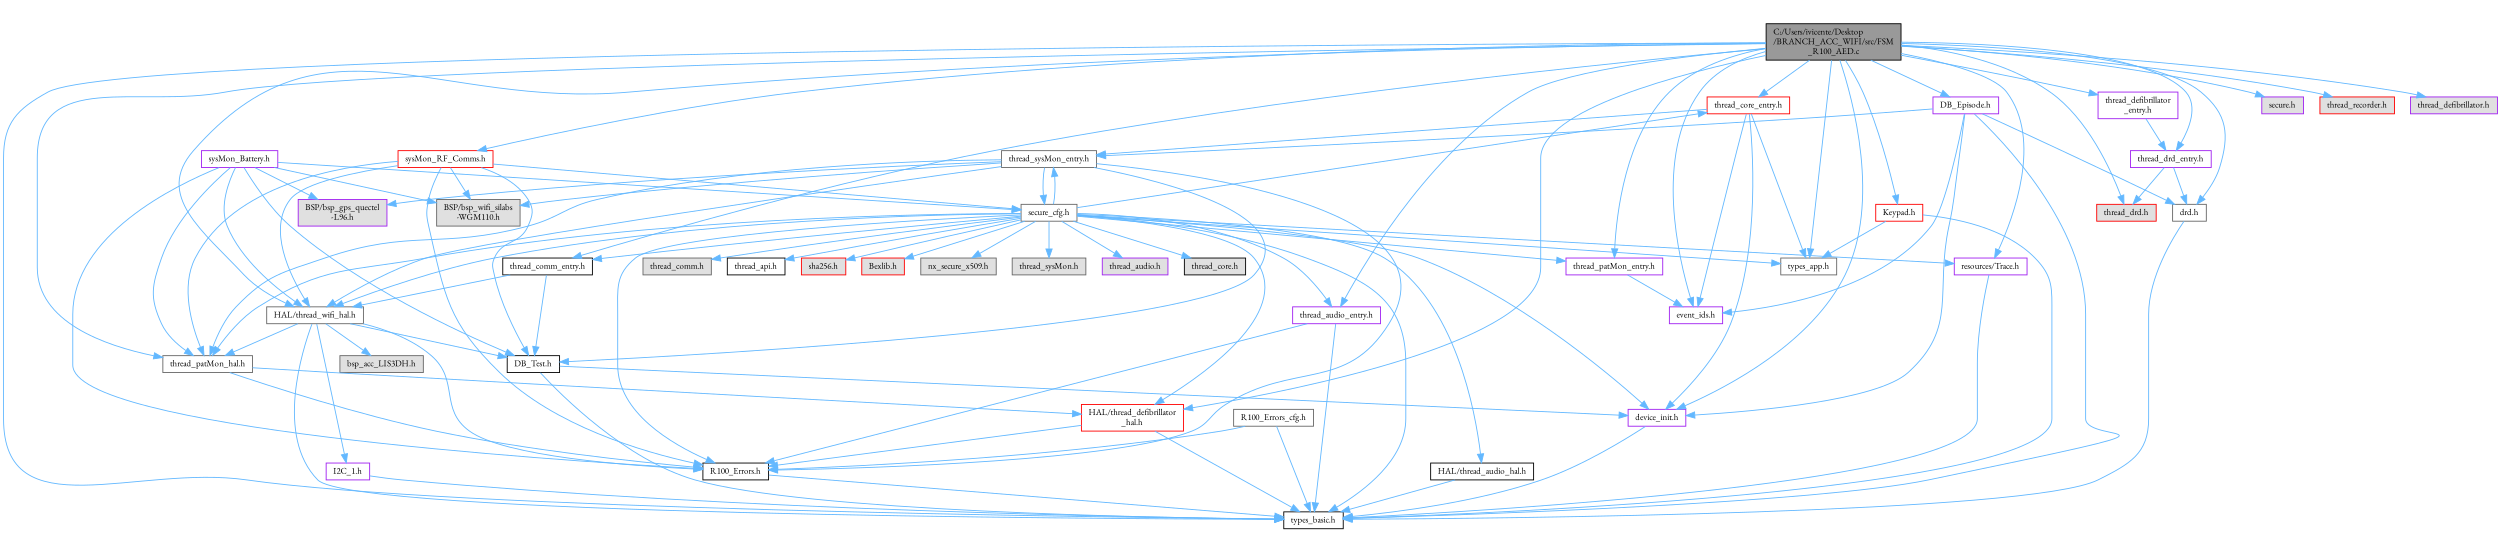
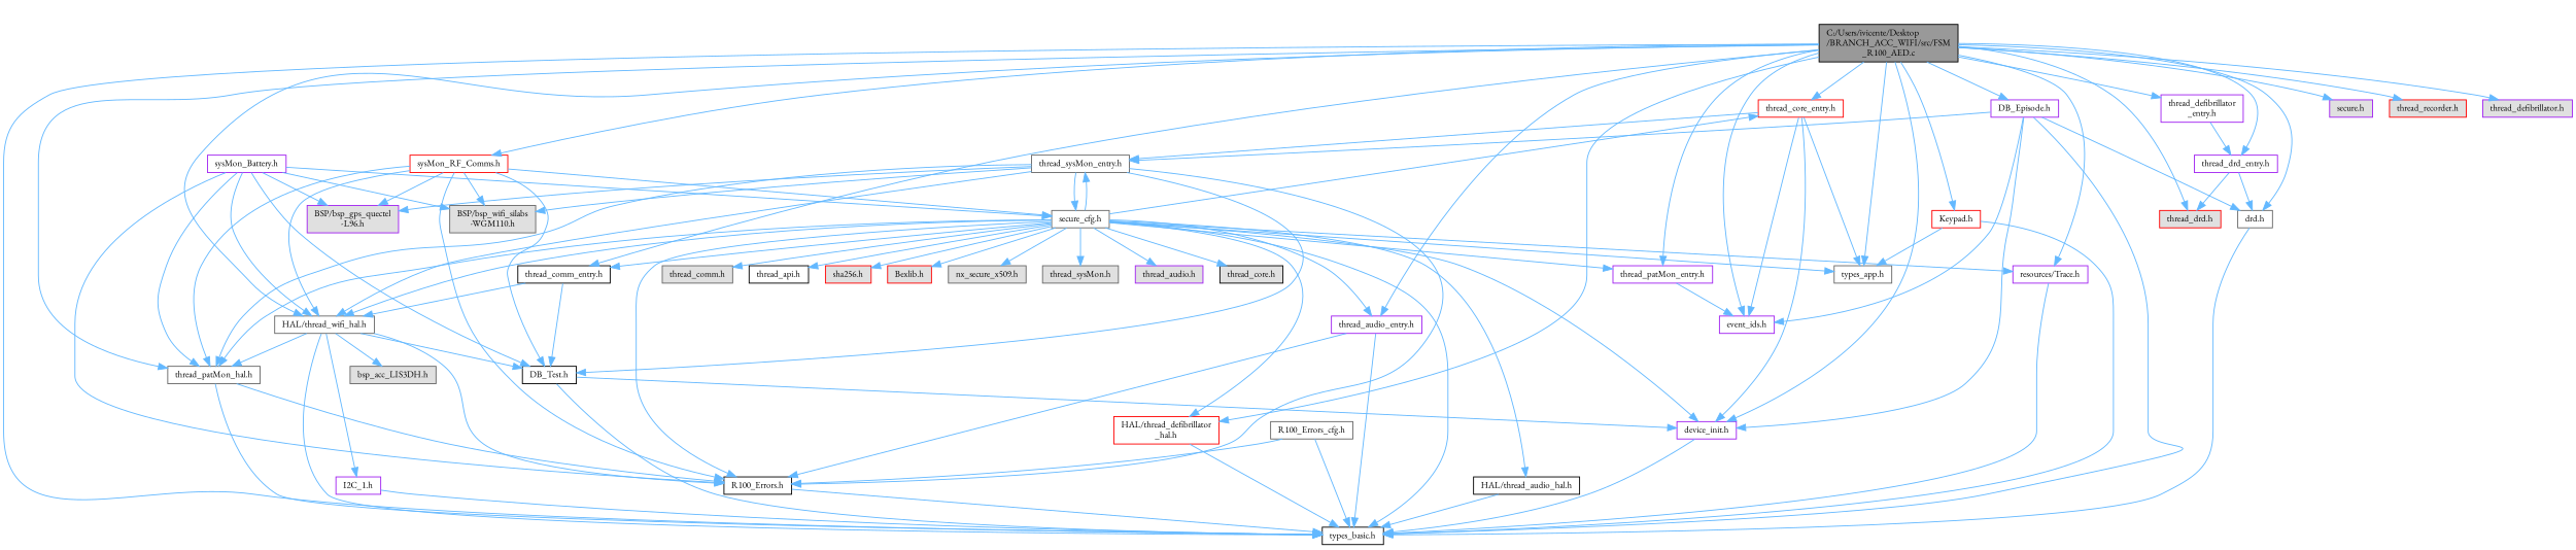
  digraph {
    fontname="EB Garamond"
    node [color=purple fillcolor=white fontname="EB Garamond" fontsize=10 shape=box style=filled]
    edge [color=steelblue1 fontname="EB Garamond" fontsize=10 labelfontname=Helvetica labelfontsize=10 style=solid]
    n1 [color=black fillcolor=grey60 fontcolor=black height=0.2 label="C:/Users/ivicente/Desktop\l/BRANCH_ACC_WIFI/src/FSM\l_R100_AED.c" width=0.4]
    n2 [color=black height=0.2 label="types_basic.h" width=0.4]
    n3 [color=gray40 height=0.2 label="types_app.h" width=0.4]
    n4 [height=0.2 label="event_ids.h" width=0.4]
    n5 [height=0.2 label="device_init.h" width=0.4]
    n6 [fillcolor="#E0E0E0" height=0.2 label="secure.h" width=0.4]
    n7 [color=gray40 height=0.2 label="drd.h" width=0.4]
    n8 [color=red fillcolor="#E0E0E0" height=0.2 label="thread_drd.h" width=0.4]
    n9 [height=0.2 label="thread_drd_entry.h" width=0.4]
    n10 [height=0.2 label="thread_audio_entry.h" width=0.4]
    n11 [color=black height=0.2 label="thread_comm_entry.h" width=0.4]
    n12 [color=gray40 height=0.2 label="HAL/thread_wifi_hal.h" width=0.4]
    n13 [color=gray40 height=0.2 label="thread_patMon_hal.h" width=0.4]
    n14 [color=red height=0.2 label="thread_core_entry.h" width=0.4]
    n15 [height=0.2 label="resources/Trace.h" width=0.4]
    n16 [color=red height=0.2 label="HAL/thread_defibrillator\l_hal.h" width=0.4]
    n17 [height=0.2 label="thread_patMon_entry.h" width=0.4]
    n18 [height=0.2 label="thread_defibrillator\l_entry.h" width=0.4]
    n19 [height=0.2 label="DB_Episode.h" width=0.4]
    n20 [color=red fillcolor="#E0E0E0" height=0.2 label="thread_recorder.h" width=0.4]
    n21 [fillcolor="#E0E0E0" height=0.2 label="thread_defibrillator.h" width=0.4]
    n22 [color=red height=0.2 label="sysMon_RF_Comms.h" width=0.4]
    n23 [color=red height=0.2 label="Keypad.h" width=0.4]
    n24 [color=black height=0.2 label="R100_Errors.h" width=0.4]
    n25 [color=black height=0.2 label="DB_Test.h" width=0.4]
    n26 [height=0.2 label="I2C_1.h" width=0.4]
    n27 [color=gray40 fillcolor="#E0E0E0" height=0.2 label="bsp_acc_LIS3DH.h" width=0.4]
    n28 [color=gray40 height=0.2 label="thread_sysMon_entry.h" width=0.4]
    n29 [color=gray40 height=0.2 label="secure_cfg.h" width=0.4]
    n30 [color=gray40 fillcolor="#E0E0E0" height=0.2 label="BSP/bsp_wifi_silabs\l-WGM110.h" width=0.4]
    n31 [fillcolor="#E0E0E0" height=0.2 label="BSP/bsp_gps_quectel\l-L96.h" width=0.4]
    n32 [color=gray40 height=0.2 label="R100_Errors_cfg.h" width=0.4]
    n33 [color=gray40 fillcolor="#E0E0E0" height=0.2 label="nx_secure_x509.h" width=0.4]
    n34 [color=black height=0.2 label="HAL/thread_audio_hal.h" width=0.4]
    n35 [color=gray40 fillcolor="#E0E0E0" height=0.2 label="thread_sysMon.h" width=0.4]
    n36 [fillcolor="#E0E0E0" height=0.2 label="thread_audio.h" width=0.4]
    n37 [color=black fillcolor="#E0E0E0" height=0.2 label="thread_core.h" width=0.4]
    n38 [color=gray40 fillcolor="#E0E0E0" height=0.2 label="thread_comm.h" width=0.4]
    n39 [color=black height=0.2 label="thread_api.h" width=0.4]
    n40 [color=red fillcolor="#E0E0E0" height=0.2 label="sha256.h" width=0.4]
    n41 [color=red fillcolor="#E0E0E0" height=0.2 label="Bexlib.h" width=0.4]
    n42 [height=0.2 label="sysMon_Battery.h" width=0.4]
    n1 -> n2
    n1 -> n3
    n1 -> n4
    n1 -> n5
    n1 -> n6
    n1 -> n7
    n1 -> n8
    n1 -> n9
    n1 -> n10
    n1 -> n11
    n1 -> n12
    n1 -> n13
    n1 -> n14
    n1 -> n15
    n1 -> n16
    n1 -> n17
    n1 -> n18
    n1 -> n19
    n1 -> n20
    n1 -> n21
    n1 -> n22
    n1 -> n23
    n5 -> n2
    n7 -> n2
    n9 -> n7
    n9 -> n8
    n10 -> n2
    n10 -> n24
    n11 -> n12
    n11 -> n25
    n12 -> n2
    n12 -> n13
    n12 -> n24
    n12 -> n25
    n12 -> n26
    n12 -> n27
-   n13 -> n16
+   n13 -> n2
    n13 -> n24
    n14 -> n3
    n14 -> n4
    n14 -> n5
    n14 -> n28
    n15 -> n2
    n16 -> n2
-   n16 -> n24
    n17 -> n4
    n18 -> n9
    n19 -> n2
    n19 -> n4
    n19 -> n5
    n19 -> n7
    n19 -> n28
    n22 -> n12
    n22 -> n13
    n22 -> n24
    n22 -> n25
    n22 -> n29
    n22 -> n30
+   n22 -> n31
    n23 -> n2
    n23 -> n3
    n24 -> n2
    n25 -> n2
    n25 -> n5
    n26 -> n2
    n28 -> n12
    n28 -> n13
    n28 -> n24
    n28 -> n25
    n28 -> n29
    n28 -> n30
    n28 -> n31
    n29 -> n2
    n29 -> n3
    n29 -> n5
    n29 -> n10
    n29 -> n11
    n29 -> n12
    n29 -> n13
    n29 -> n14
    n29 -> n15
    n29 -> n16
    n29 -> n17
    n29 -> n24
    n29 -> n28
    n29 -> n33
    n29 -> n34
    n29 -> n35
    n29 -> n36
    n29 -> n37
    n29 -> n38
    n29 -> n39
    n29 -> n40
    n29 -> n41
    n32 -> n2
    n32 -> n24
    n34 -> n2
    n42 -> n12
    n42 -> n13
    n42 -> n24
    n42 -> n25
    n42 -> n29
    n42 -> n30
    n42 -> n31
  }
